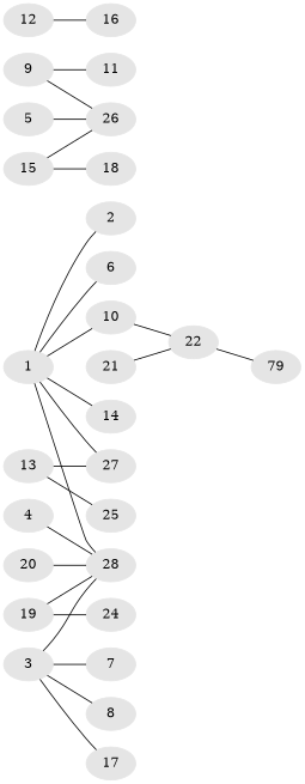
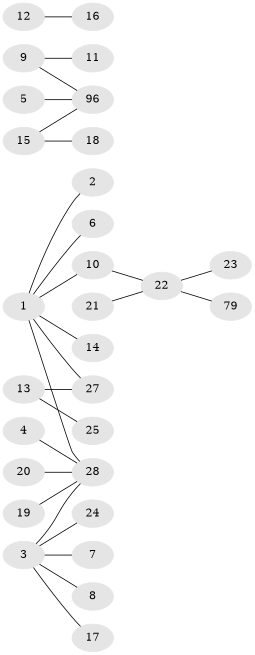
  graph {
    rankdir=LR
    node [color=gray90 style=filled]
    edge [weight=1.0]
    1
    2
    6
    10
    14
    27
    28
    22
    3
    7
    8
    17
    4
    5
-   26
+   26 [label=96]
    9
    11
+   23
    n19 [label=79]
    12
    16
    13
    25
    15
    18
    19
    24
    20
    21
    1 -- 2
    1 -- 6
    1 -- 10
    1 -- 14
    1 -- 27
    1 -- 28
    10 -- 22
+   22 -- 23
    22 -- n19
    3 -- 28
    3 -- 7
    3 -- 8
    3 -- 17
    4 -- 28
    5 -- 26
    9 -- 26
    9 -- 11
    12 -- 16
    13 -- 27
    13 -- 25
    15 -- 26
    15 -- 18
    19 -- 28
-   19 -- 24
+   3 -- 24
    20 -- 28
    21 -- 22
  }
